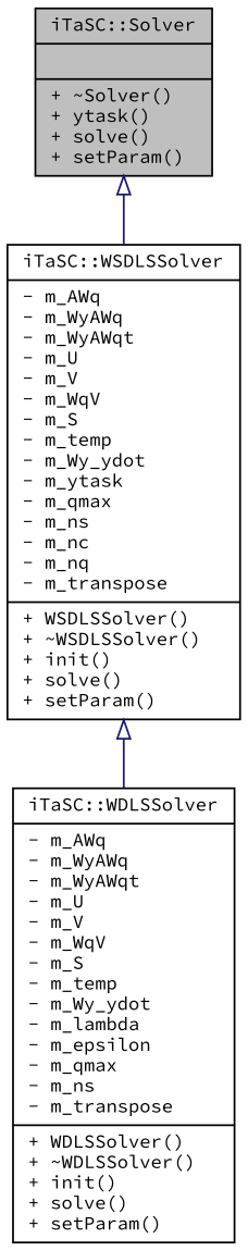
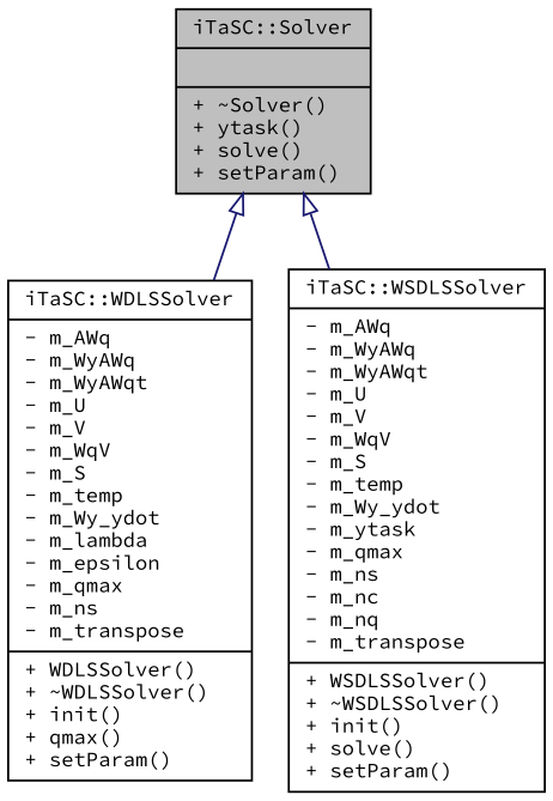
  digraph {
    fontname="Source Code Pro"
    node [color=black fillcolor=white fontname="Source Code Pro" fontsize=10 shape=record style=filled]
    edge [arrowtail=empty color=midnightblue dir=back fontname="Source Code Pro" fontsize=10 labelfontname=Helvetica labelfontsize=10 style=solid]
    n1 [fillcolor=grey75 fontcolor=black height=0.2 label="{iTaSC::Solver\n||+ ~Solver()\l+ ytask()\l+ solve()\l+ setParam()\l}" width=0.4]
-   n2 [height=0.2 label="{iTaSC::WDLSSolver\n|- m_AWq\l- m_WyAWq\l- m_WyAWqt\l- m_U\l- m_V\l- m_WqV\l- m_S\l- m_temp\l- m_Wy_ydot\l- m_lambda\l- m_epsilon\l- m_qmax\l- m_ns\l- m_transpose\l|+ WDLSSolver()\l+ ~WDLSSolver()\l+ init()\l+ solve()\l+ setParam()\l}" width=0.4]
+   n2 [height=0.2 label="{iTaSC::WDLSSolver\n|- m_AWq\l- m_WyAWq\l- m_WyAWqt\l- m_U\l- m_V\l- m_WqV\l- m_S\l- m_temp\l- m_Wy_ydot\l- m_lambda\l- m_epsilon\l- m_qmax\l- m_ns\l- m_transpose\l|+ WDLSSolver()\l+ ~WDLSSolver()\l+ init()\l+ qmax()\l+ setParam()\l}" width=0.4]
    n3 [height=0.2 label="{iTaSC::WSDLSSolver\n|- m_AWq\l- m_WyAWq\l- m_WyAWqt\l- m_U\l- m_V\l- m_WqV\l- m_S\l- m_temp\l- m_Wy_ydot\l- m_ytask\l- m_qmax\l- m_ns\l- m_nc\l- m_nq\l- m_transpose\l|+ WSDLSSolver()\l+ ~WSDLSSolver()\l+ init()\l+ solve()\l+ setParam()\l}" width=0.4]
-   n3 -> n2
+   n1 -> n2
    n1 -> n3
  }
